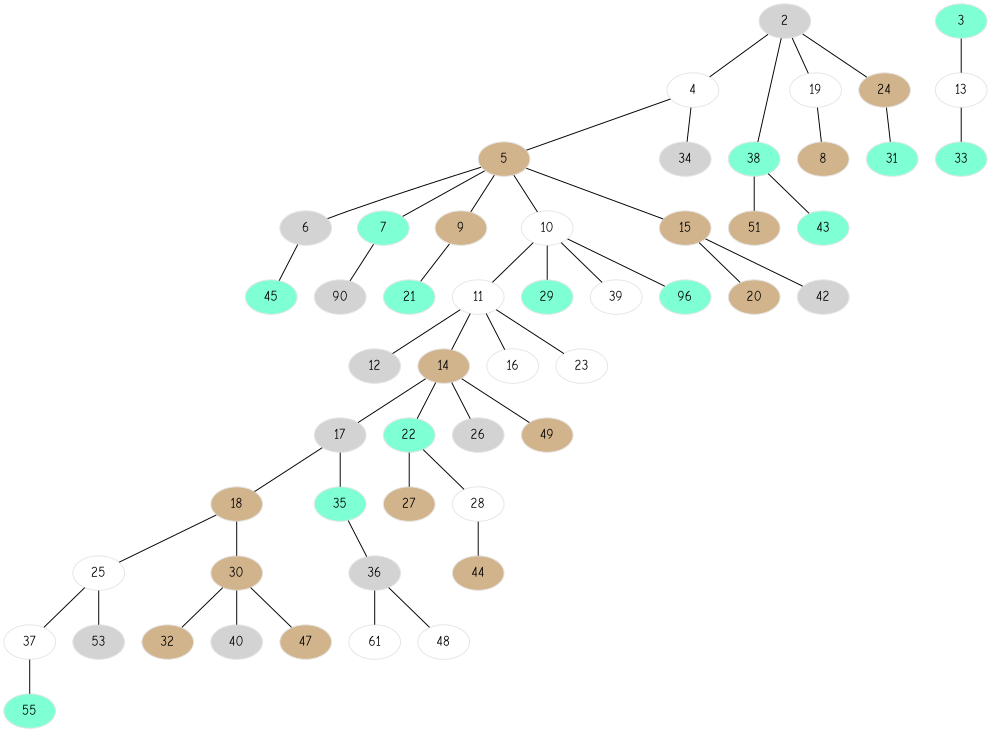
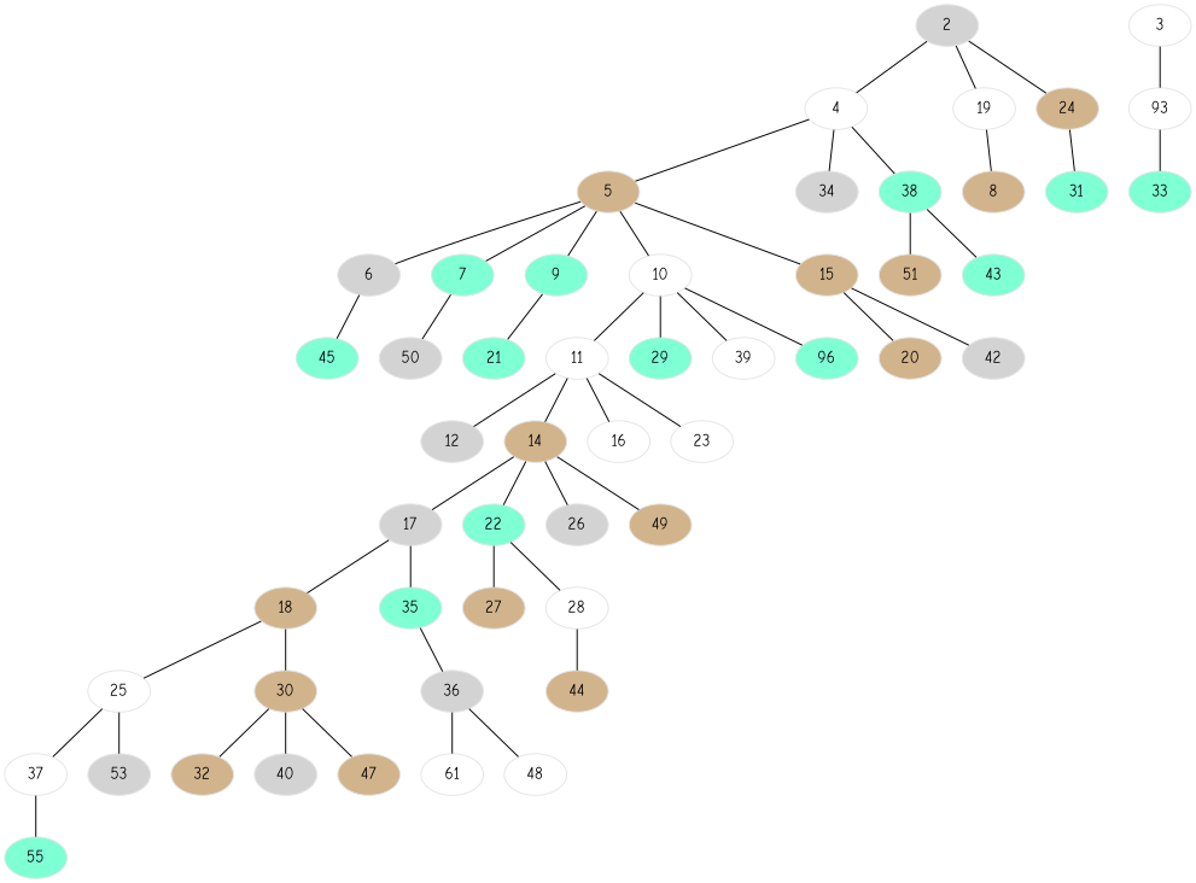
  graph {
    fontname="Comic Neue"
    node [color=gray90 fillcolor=tan fontname="Comic Neue" style=filled]
    edge [fontname="Comic Neue"]
    2 [fillcolor=lightgrey]
    4 [fillcolor=white]
    19 [fillcolor=white]
    24
-   3 [fillcolor=aquamarine]
-   13 [fillcolor=white]
+   3 [fillcolor=white]
+   13 [fillcolor=white label=93]
    5
    34 [fillcolor=lightgrey]
    38 [fillcolor=aquamarine]
    8
    31 [fillcolor=aquamarine]
    33 [fillcolor=aquamarine]
    6 [fillcolor=lightgrey]
    7 [fillcolor=aquamarine]
-   9
+   9 [fillcolor=aquamarine]
    10 [fillcolor=white]
    15
    51
    43 [fillcolor=aquamarine]
    45 [fillcolor=aquamarine]
-   50 [fillcolor=lightgrey label=90]
+   50 [fillcolor=lightgrey]
    21 [fillcolor=aquamarine]
    11 [fillcolor=white]
    29 [fillcolor=aquamarine]
    39 [fillcolor=white]
    n26 [fillcolor=aquamarine label=96]
    20
    42 [fillcolor=lightgrey]
    12 [fillcolor=lightgrey]
    14
    16 [fillcolor=white]
    23 [fillcolor=white]
    17 [fillcolor=lightgrey]
    22 [fillcolor=aquamarine]
    26 [fillcolor=lightgrey]
    49
    18
    35 [fillcolor=aquamarine]
    27
    28 [fillcolor=white]
    25 [fillcolor=white]
    30
    36 [fillcolor=lightgrey]
    37 [fillcolor=white]
    53 [fillcolor=lightgrey]
    32
    40 [fillcolor=lightgrey]
    47
    44
    n50 [fillcolor=aquamarine label=55]
    n51 [fillcolor=white label=61]
    48 [fillcolor=white]
    2 -- 4
    2 -- 19
    2 -- 24
    4 -- 5
    4 -- 34
-   2 -- 38
+   4 -- 38
    19 -- 8
    24 -- 31
    3 -- 13
    13 -- 33
    5 -- 6
    5 -- 7
    5 -- 9
    5 -- 10
    5 -- 15
    38 -- 51
    38 -- 43
    6 -- 45
    7 -- 50
    9 -- 21
    10 -- 11
    10 -- 29
    10 -- 39
    10 -- n26
    15 -- 20
    15 -- 42
    11 -- 12
    11 -- 14
    11 -- 16
    11 -- 23
    14 -- 17
    14 -- 22
    14 -- 26
    14 -- 49
    17 -- 18
    17 -- 35
    22 -- 27
    22 -- 28
    18 -- 25
    18 -- 30
    35 -- 36
    28 -- 44
    25 -- 37
    25 -- 53
    30 -- 32
    30 -- 40
    30 -- 47
    36 -- n51
    36 -- 48
    37 -- n50
  }
